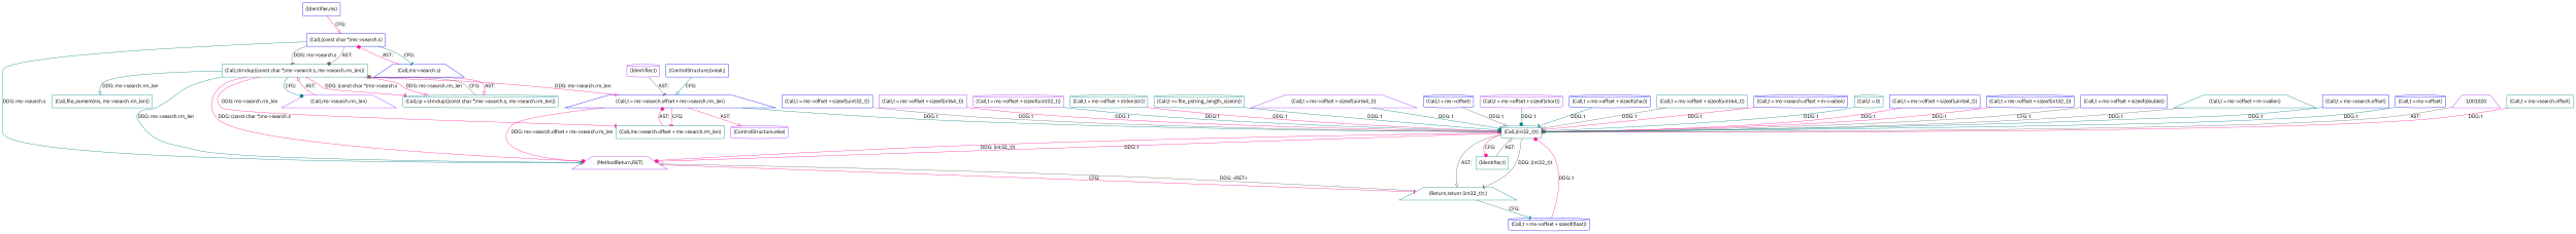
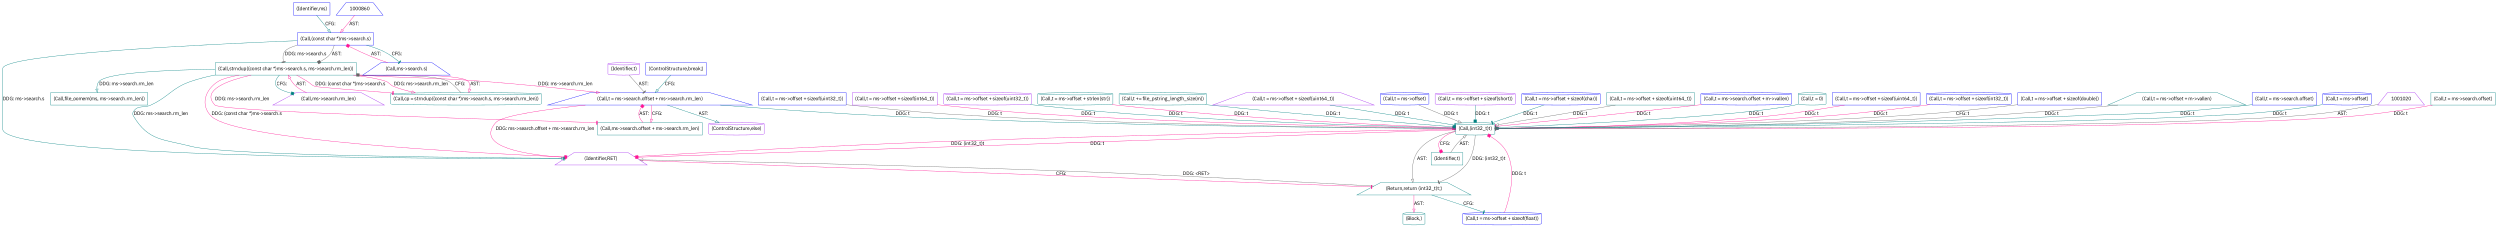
  digraph {
    fontname="IBM Plex Sans"
    node [color=blue fontname="IBM Plex Sans" shape=cylinder]
    edge [arrowhead=onormal color=deeppink fontname="IBM Plex Sans"]
    n1 [label="(Call,t = ms->search.offset + ms->search.rm_len)" shape=trapezium]
    n2 [color=teal label="(Call,(int32_t)t)"]
    n3 [color=teal label="(Call,ms->search.offset + ms->search.rm_len)" shape=box]
-   n4 [color=purple label="(MethodReturn,RET)" shape=trapezium]
+   n4 [color=purple label="(Identifier,RET)" shape=trapezium]
    n5 [color=purple label="(ControlStructure,else)"]
    n6 [color=teal label="(Return,return (int32_t)t;)" shape=trapezium]
    n7 [color=teal label="(Identifier,t)" shape=box]
    n8 [color=teal label="(Call,strndup((const char *)ms->search.s, ms->search.rm_len))" shape=box]
    n9 [color=purple label="(Call,ms->search.rm_len)" shape=trapezium]
    n10 [color=teal label="(Call,cp = strndup((const char *)ms->search.s, ms->search.rm_len))"]
    n11 [color=teal label="(Call,file_oomem(ms, ms->search.rm_len))" shape=box]
    n12 [label="(Call,(const char *)ms->search.s)" shape=box]
    n13 [label="(Call,ms->search.s)" shape=trapezium]
+   n14 [color=teal label="(Block,)"]
    n15 [label="(Call,t = ms->offset + sizeof(float))"]
    n16 [color=teal label="(Call,t = ms->search.offset)" shape=box]
    n17 [label="(Call,t = ms->offset + sizeof(uint32_t))" shape=box]
    n18 [color=purple label="(Call,t = ms->offset + sizeof(int64_t))" shape=box]
    n19 [color=purple label="(Call,t = ms->offset + sizeof(uint32_t))"]
    n20 [label="(ControlStructure,break;)" shape=box]
    n21 [color=teal label="(Call,t = ms->offset + strlen(str))"]
    n22 [color=teal label="(Call,t += file_pstring_length_size(m))"]
    n23 [color=purple label="(Call,t = ms->offset + sizeof(uint64_t))" shape=trapezium]
    n24 [label="(Call,t = ms->offset)"]
    n25 [color=purple label="(Call,t = ms->offset + sizeof(short))"]
    n26 [color=purple label="(Identifier,t)"]
    n27 [label="(Call,t = ms->offset + sizeof(char))"]
    n28 [color=teal label="(Call,t = ms->offset + sizeof(uint64_t))" shape=box]
    n29 [label="(Call,t = ms->search.offset + m->vallen)"]
    n30 [color=teal label="(Call,t = 0)"]
    n31 [label="(Identifier,ms)" shape=box]
    n32 [label="(Call,t = ms->offset + sizeof(uint64_t))" shape=box]
    n33 [label="(Call,t = ms->offset + sizeof(int32_t))"]
    n34 [label="(Call,t = ms->offset + sizeof(double))" shape=box]
    n35 [color=teal label="(Call,t = ms->offset + m->vallen)" shape=trapezium]
    n36 [label="(Call,t = ms->search.offset)" shape=box]
    n37 [label="(Call,t = ms->offset)"]
+   1000860 [shape=trapezium]
    1001020 [color=purple shape=trapezium]
    n1 -> n2 [arrowhead=tee color=teal label="DDG: t"]
-   n1 -> n3 [arrowhead=tee label="CFG: "]
+   n1 -> n3 [label="CFG: "]
    n1 -> n4 [arrowhead=tee label="DDG: ms->search.offset + ms->search.rm_len"]
-   n1 -> n5 [label="AST: "]
+   n1 -> n5 [color=teal label="AST: "]
    n2 -> n4 [arrowhead=box label="DDG: t"]
    n2 -> n4 [label="DDG: (int32_t)t"]
    n2 -> n6 [color=gray40 label="AST: "]
    n2 -> n6 [arrowhead=tee color=gray40 label="DDG: (int32_t)t"]
    n2 -> n7 [arrowhead=box label="CFG: "]
    n3 -> n1 [arrowhead=box label="AST: "]
    n4 -> n6 [arrowhead=tee label="CFG: "]
    n6 -> n4 [color=gray40 label="DDG: <RET>"]
+   n6 -> n14 [label="AST: "]
    n6 -> n15 [arrowhead=tee color=teal label="CFG: "]
    n7 -> n2 [color=gray40 label="AST: "]
    n8 -> n1 [label="DDG: ms->search.rm_len"]
    n8 -> n3 [arrowhead=tee label="DDG: ms->search.rm_len"]
    n8 -> n4 [color=teal label="DDG: ms->search.rm_len"]
    n8 -> n4 [arrowhead=box label="DDG: (const char *)ms->search.s"]
    n8 -> n9 [arrowhead=box color=teal label="CFG: "]
    n8 -> n10 [label="AST: "]
    n8 -> n10 [arrowhead=tee label="DDG: (const char *)ms->search.s"]
    n8 -> n10 [label="DDG: ms->search.rm_len"]
    n8 -> n11 [color=teal label="DDG: ms->search.rm_len"]
    n9 -> n8 [label="AST: "]
    n10 -> n8 [arrowhead=box color=gray40 label="CFG: "]
    n12 -> n4 [arrowhead=tee color=teal label="DDG: ms->search.s"]
    n12 -> n8 [arrowhead=box color=gray40 label="AST: "]
    n12 -> n8 [arrowhead=tee color=gray40 label="DDG: ms->search.s"]
    n12 -> n13 [arrowhead=tee color=teal label="CFG: "]
    n13 -> n12 [arrowhead=box label="AST: "]
    n15 -> n2 [arrowhead=box label="DDG: t"]
    n16 -> n2 [label="DDG: t"]
    n17 -> n2 [arrowhead=box color=gray40 label="DDG: t"]
    n18 -> n2 [arrowhead=box label="DDG: t"]
    n19 -> n2 [arrowhead=tee color=teal label="DDG: t"]
    n20 -> n1 [color=teal label="CFG: "]
    n21 -> n2 [arrowhead=box label="DDG: t"]
    n22 -> n2 [arrowhead=box color=teal label="DDG: t"]
    n23 -> n2 [arrowhead=tee color=teal label="DDG: t"]
    n24 -> n2 [color=gray40 label="DDG: t"]
    n25 -> n2 [arrowhead=box color=teal label="DDG: t"]
    n26 -> n1 [arrowhead=tee color=gray40 label="AST: "]
    n27 -> n2 [arrowhead=tee color=teal label="DDG: t"]
    n28 -> n2 [color=gray40 label="DDG: t"]
    n29 -> n2 [arrowhead=tee label="DDG: t"]
    n30 -> n2 [arrowhead=tee color=teal label="DDG: t"]
-   n31 -> n12 [label="CFG: "]
+   n31 -> n12 [color=teal label="CFG: "]
    n32 -> n2 [arrowhead=tee label="DDG: t"]
    n33 -> n2 [arrowhead=tee label="DDG: t"]
    n34 -> n2 [arrowhead=box color=gray40 label="CFG: t"]
    n35 -> n2 [color=gray40 label="DDG: t"]
    n36 -> n2 [arrowhead=tee color=teal label="DDG: t"]
    n37 -> n2 [color=teal label="DDG: t"]
+   1000860 -> n12 [label="AST: "]
    1001020 -> n2 [arrowhead=tee color=gray40 label="AST: "]
  }
